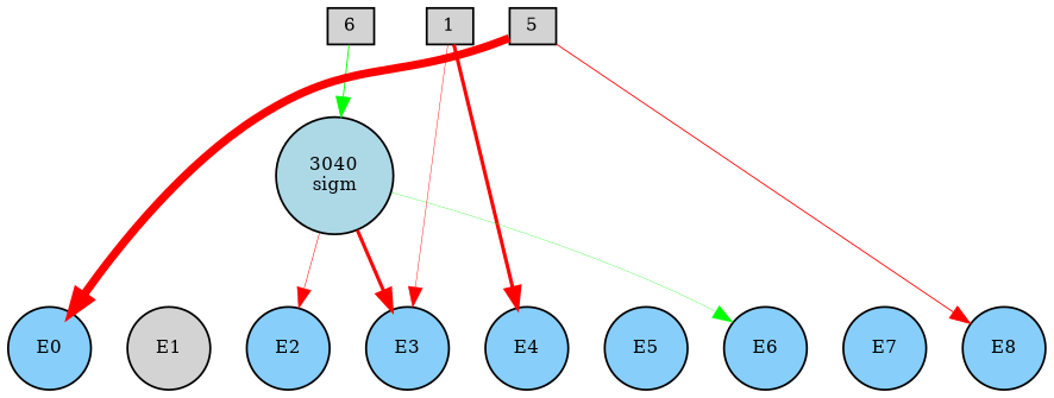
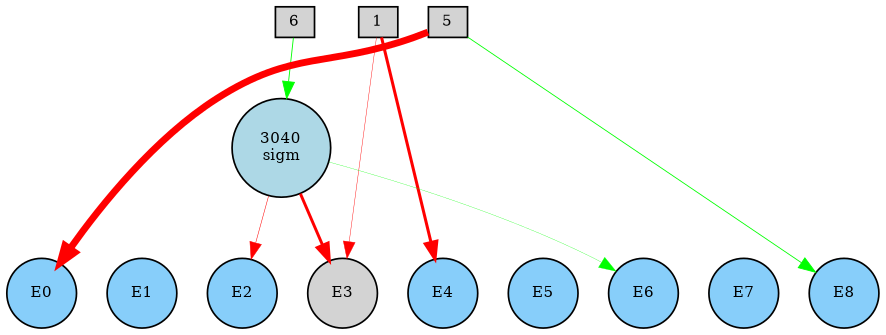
  digraph {
    node [fillcolor=lightskyblue fontsize=9 shape=circle style=filled]
    edge [style=invis]
    n1 [fillcolor=lightgray height=0.2 label=6 shape=box width=0.2]
    1 [fillcolor=lightgray height=0.2 shape=box width=0.2]
    n3 [fillcolor=lightgray height=0.2 label=5 shape=box width=0.2]
    E0 [height=0.2 width=0.2]
-   E1 [fillcolor=lightgray height=0.2 width=0.2]
+   E1 [height=0.2 width=0.2]
    E2 [height=0.2 width=0.2]
-   E3 [height=0.2 width=0.2]
+   E3 [fillcolor=lightgray height=0.2 width=0.2]
    E4 [height=0.2 width=0.2]
    E5 [height=0.2 width=0.2]
    E6 [height=0.2 width=0.2]
    E7 [height=0.2 width=0.2]
    E8 [height=0.2 width=0.2]
    n13 [fillcolor=lightblue height=0.2 label="3040\nsigm" width=0.2]
    subgraph sub_1 {
      rank=source
      n1
      1
      n3
    }
    subgraph sub_2 {
      rank=sink
      E0
      E1
      E2
      E3
      E4
      E5
      E6
      E7
      E8
    }
    n1 -> 1
    n1 -> n13 [color=green penwidth=0.5208402543301733 style=solid]
    1 -> n3
    1 -> E3 [color=red penwidth=0.24797325209631074 style=solid]
    1 -> E4 [color=red penwidth=1.7790082921133796 style=solid]
    n3 -> E0 [color=red penwidth=4.0496877223592636 style=solid]
-   n3 -> E8 [color=red penwidth=0.49287191710412137 style=solid]
+   n3 -> E8 [color=green penwidth=0.49287191710412137 style=solid]
    E0 -> E1
    E1 -> E2
    E2 -> E3
    E3 -> E4
    E4 -> E5
    E5 -> E6
    E6 -> E7
    E7 -> E8
    n13 -> E2 [color=red penwidth=0.29880744147694016 style=solid]
    n13 -> E3 [color=red penwidth=1.727729523610619 style=solid]
    n13 -> E6 [color=green penwidth=0.17098679586703458 style=solid]
  }
